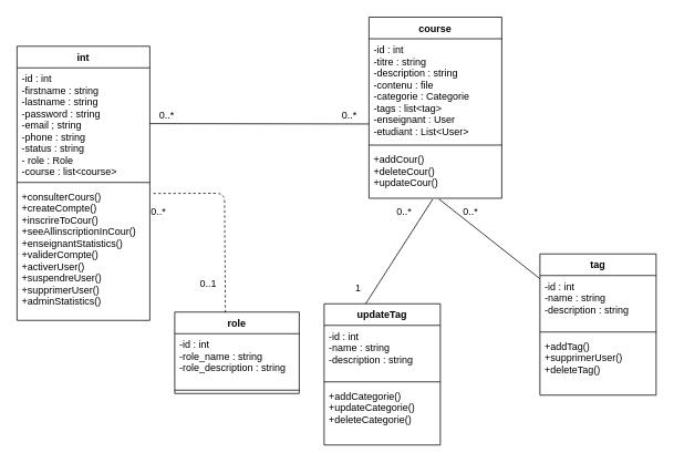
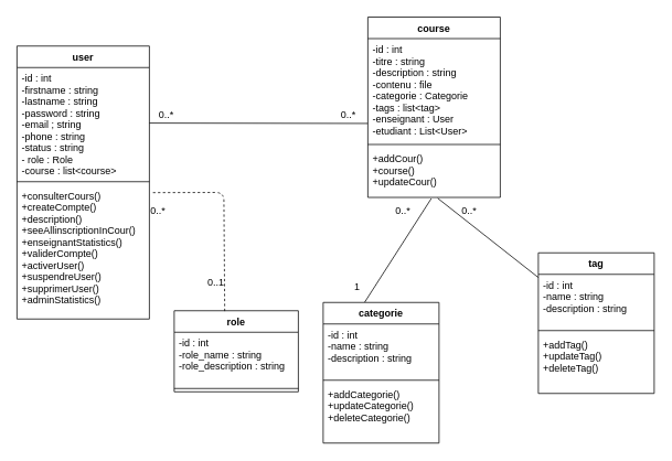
  <mxCell id="0" />
  <mxCell id="1" parent="0" />
  <mxCell id="2" value="role" style="swimlane;fontStyle=1;align=center;verticalAlign=top;childLayout=stackLayout;horizontal=1;startSize=26;horizontalStack=0;resizeParent=1;resizeParentMax=0;resizeLast=0;collapsible=1;marginBottom=0;" parent="1" vertex="1"><mxGeometry x="210" y="375" width="150" height="98" as="geometry" /></mxCell>
  <mxCell id="3" value="-id : int&#10;-role_name : string&#10;-role_description : string" style="text;strokeColor=none;fillColor=none;align=left;verticalAlign=top;spacingLeft=4;spacingRight=4;overflow=hidden;rotatable=0;points=[[0,0.5],[1,0.5]];portConstraint=eastwest;" parent="2" vertex="1"><mxGeometry y="26" width="150" height="64" as="geometry" /></mxCell>
  <mxCell id="4" value="" style="line;strokeWidth=1;fillColor=none;align=left;verticalAlign=middle;spacingTop=-1;spacingLeft=3;spacingRight=3;rotatable=0;labelPosition=right;points=[];portConstraint=eastwest;strokeColor=inherit;" parent="2" vertex="1"><mxGeometry y="90" width="150" height="8" as="geometry" /></mxCell>
  <mxCell id="5" value="" style="endArrow=none;html=1;exitX=0.5;exitY=0;exitDx=0;exitDy=0;entryX=0.504;entryY=1.015;entryDx=0;entryDy=0;entryPerimeter=0;" parent="1" edge="1"><mxGeometry width="50" height="50" relative="1" as="geometry"><mxPoint x="440" y="365" as="sourcePoint" /><mxPoint x="520.64" y="239.39" as="targetPoint" /></mxGeometry></mxCell>
  <mxCell id="6" value="" style="endArrow=none;html=1;" parent="1" edge="1" source="28"><mxGeometry width="50" height="50" relative="1" as="geometry"><mxPoint x="602.96" y="354.46" as="sourcePoint" /><mxPoint x="528.38" y="239" as="targetPoint" /></mxGeometry></mxCell>
- <mxCell id="7" value="updateTag" style="swimlane;fontStyle=1;align=center;verticalAlign=top;childLayout=stackLayout;horizontal=1;startSize=26;horizontalStack=0;resizeParent=1;resizeParentMax=0;resizeLast=0;collapsible=1;marginBottom=0;" parent="1" vertex="1"><mxGeometry x="390" y="365" width="140" height="170" as="geometry" /></mxCell>
+ <mxCell id="7" value="categorie" style="swimlane;fontStyle=1;align=center;verticalAlign=top;childLayout=stackLayout;horizontal=1;startSize=26;horizontalStack=0;resizeParent=1;resizeParentMax=0;resizeLast=0;collapsible=1;marginBottom=0;" parent="1" vertex="1"><mxGeometry x="390" y="365" width="140" height="170" as="geometry" /></mxCell>
  <mxCell id="8" value="-id : int &#10;-name : string&#10;-description : string" style="text;strokeColor=none;fillColor=none;align=left;verticalAlign=top;spacingLeft=4;spacingRight=4;overflow=hidden;rotatable=0;points=[[0,0.5],[1,0.5]];portConstraint=eastwest;" parent="7" vertex="1"><mxGeometry y="26" width="140" height="64" as="geometry" /></mxCell>
  <mxCell id="9" value="" style="line;strokeWidth=1;fillColor=none;align=left;verticalAlign=middle;spacingTop=-1;spacingLeft=3;spacingRight=3;rotatable=0;labelPosition=right;points=[];portConstraint=eastwest;strokeColor=inherit;" parent="7" vertex="1"><mxGeometry y="90" width="140" height="8" as="geometry" /></mxCell>
  <mxCell id="10" value="+addCategorie()&#10;+updateCategorie()&#10;+deleteCategorie()" style="text;strokeColor=none;fillColor=none;align=left;verticalAlign=top;spacingLeft=4;spacingRight=4;overflow=hidden;rotatable=0;points=[[0,0.5],[1,0.5]];portConstraint=eastwest;" parent="7" vertex="1"><mxGeometry y="98" width="140" height="72" as="geometry" /></mxCell>
  <mxCell id="11" value="1" style="text;html=1;align=center;verticalAlign=middle;resizable=0;points=[];autosize=1;strokeColor=none;fillColor=none;" parent="1" vertex="1"><mxGeometry x="416" y="332" width="30" height="30" as="geometry" /></mxCell>
  <mxCell id="12" value="0..*" style="text;html=1;align=center;verticalAlign=middle;resizable=0;points=[];autosize=1;strokeColor=none;fillColor=none;" parent="1" vertex="1"><mxGeometry x="546" y="240" width="40" height="30" as="geometry" /></mxCell>
  <mxCell id="13" value="0..*" style="text;html=1;align=center;verticalAlign=middle;resizable=0;points=[];autosize=1;strokeColor=none;fillColor=none;" parent="1" vertex="1"><mxGeometry x="466" y="240" width="40" height="30" as="geometry" /></mxCell>
  <mxCell id="14" value="" style="endArrow=none;html=1;entryX=1.095;entryY=0.853;entryDx=0;entryDy=0;entryPerimeter=0;" parent="1" source="21" target="15" edge="1"><mxGeometry width="50" height="50" relative="1" as="geometry"><mxPoint x="220" y="155" as="sourcePoint" /><mxPoint x="290" y="175" as="targetPoint" /></mxGeometry></mxCell>
  <mxCell id="15" value="0..*" style="text;html=1;align=center;verticalAlign=middle;resizable=0;points=[];autosize=1;strokeColor=none;fillColor=none;" parent="1" vertex="1"><mxGeometry x="400" y="123" width="40" height="30" as="geometry" /></mxCell>
  <mxCell id="16" value="0..*" style="text;html=1;align=center;verticalAlign=middle;resizable=0;points=[];autosize=1;strokeColor=none;fillColor=none;" parent="1" vertex="1"><mxGeometry x="180" y="123" width="40" height="30" as="geometry" /></mxCell>
  <mxCell id="17" value="" style="endArrow=none;html=1;exitX=0.407;exitY=0.005;exitDx=0;exitDy=0;entryX=1.014;entryY=0.057;entryDx=0;entryDy=0;entryPerimeter=0;exitPerimeter=0;dashed=1;" parent="1" source="2" target="23" edge="1"><mxGeometry width="50" height="50" relative="1" as="geometry"><mxPoint x="389.36" y="251" as="sourcePoint" /><mxPoint x="200" y="240.466" as="targetPoint" /><Array as="points"><mxPoint x="270" y="232" /></Array></mxGeometry></mxCell>
  <mxCell id="18" value="0..*" style="text;html=1;align=center;verticalAlign=middle;resizable=0;points=[];autosize=1;strokeColor=none;fillColor=none;" parent="1" vertex="1"><mxGeometry x="170" y="239" width="40" height="30" as="geometry" /></mxCell>
- <mxCell id="19" value="0..1" style="text;html=1;align=center;verticalAlign=middle;resizable=0;points=[];autosize=1;strokeColor=none;fillColor=none;" parent="1" vertex="1"><mxGeometry x="230" y="326" width="40" height="30" as="geometry" /></mxCell>
- <mxCell id="20" value="int" style="swimlane;fontStyle=1;align=center;verticalAlign=top;childLayout=stackLayout;horizontal=1;startSize=26;horizontalStack=0;resizeParent=1;resizeParentMax=0;resizeLast=0;collapsible=1;marginBottom=0;" parent="1" vertex="1"><mxGeometry x="20" y="55" width="160" height="330" as="geometry" /></mxCell>
+ <mxCell id="19" value="0..1" style="text;html=1;align=center;verticalAlign=middle;resizable=0;points=[];autosize=1;strokeColor=none;fillColor=none;" parent="1" vertex="1"><mxGeometry x="240" y="326" width="40" height="30" as="geometry" /></mxCell>
+ <mxCell id="20" value="user" style="swimlane;fontStyle=1;align=center;verticalAlign=top;childLayout=stackLayout;horizontal=1;startSize=26;horizontalStack=0;resizeParent=1;resizeParentMax=0;resizeLast=0;collapsible=1;marginBottom=0;" parent="1" vertex="1"><mxGeometry x="20" y="55" width="160" height="330" as="geometry" /></mxCell>
  <mxCell id="21" value="-id : int &#10;-firstname : string&#10;-lastname : string &#10;-password : string&#10;-email ; string &#10;-phone : string&#10;-status : string&#10;- role : Role&#10;-course : list&lt;course&gt;" style="text;strokeColor=none;fillColor=none;align=left;verticalAlign=top;spacingLeft=4;spacingRight=4;overflow=hidden;rotatable=0;points=[[0,0.5],[1,0.5]];portConstraint=eastwest;" parent="20" vertex="1"><mxGeometry y="26" width="160" height="134" as="geometry" /></mxCell>
  <mxCell id="22" value="" style="line;strokeWidth=1;fillColor=none;align=left;verticalAlign=middle;spacingTop=-1;spacingLeft=3;spacingRight=3;rotatable=0;labelPosition=right;points=[];portConstraint=eastwest;strokeColor=inherit;" parent="20" vertex="1"><mxGeometry y="160" width="160" height="8" as="geometry" /></mxCell>
- <mxCell id="23" value="+consulterCours()&#10;+createCompte()&#10;+inscrireToCour()&#10;+seeAllinscriptionInCour()&#10;+enseignantStatistics()&#10;+validerCompte()&#10;+activerUser()&#10;+suspendreUser()&#10;+supprimerUser()&#10;+adminStatistics()" style="text;strokeColor=none;fillColor=none;align=left;verticalAlign=top;spacingLeft=4;spacingRight=4;overflow=hidden;rotatable=0;points=[[0,0.5],[1,0.5]];portConstraint=eastwest;" parent="20" vertex="1"><mxGeometry y="168" width="160" height="162" as="geometry" /></mxCell>
+ <mxCell id="23" value="+consulterCours()&#10;+createCompte()&#10;+description()&#10;+seeAllinscriptionInCour()&#10;+enseignantStatistics()&#10;+validerCompte()&#10;+activerUser()&#10;+suspendreUser()&#10;+supprimerUser()&#10;+adminStatistics()" style="text;strokeColor=none;fillColor=none;align=left;verticalAlign=top;spacingLeft=4;spacingRight=4;overflow=hidden;rotatable=0;points=[[0,0.5],[1,0.5]];portConstraint=eastwest;" parent="20" vertex="1"><mxGeometry y="168" width="160" height="162" as="geometry" /></mxCell>
  <mxCell id="24" value="course" style="swimlane;fontStyle=1;align=center;verticalAlign=top;childLayout=stackLayout;horizontal=1;startSize=26;horizontalStack=0;resizeParent=1;resizeParentMax=0;resizeLast=0;collapsible=1;marginBottom=0;" parent="1" vertex="1"><mxGeometry x="444" y="20" width="160" height="218" as="geometry" /></mxCell>
  <mxCell id="25" value="-id : int&#10;-titre : string&#10;-description : string&#10;-contenu : file&#10;-categorie : Categorie&#10;-tags : list&lt;tag&gt;&#10;-enseignant : User&#10;-etudiant : List&lt;User&gt; " style="text;strokeColor=none;fillColor=none;align=left;verticalAlign=top;spacingLeft=4;spacingRight=4;overflow=hidden;rotatable=0;points=[[0,0.5],[1,0.5]];portConstraint=eastwest;" parent="24" vertex="1"><mxGeometry y="26" width="160" height="124" as="geometry" /></mxCell>
  <mxCell id="26" value="" style="line;strokeWidth=1;fillColor=none;align=left;verticalAlign=middle;spacingTop=-1;spacingLeft=3;spacingRight=3;rotatable=0;labelPosition=right;points=[];portConstraint=eastwest;strokeColor=inherit;" parent="24" vertex="1"><mxGeometry y="150" width="160" height="8" as="geometry" /></mxCell>
- <mxCell id="27" value="+addCour()&#10;+deleteCour()&#10;+updateCour()" style="text;strokeColor=none;fillColor=none;align=left;verticalAlign=top;spacingLeft=4;spacingRight=4;overflow=hidden;rotatable=0;points=[[0,0.5],[1,0.5]];portConstraint=eastwest;" parent="24" vertex="1"><mxGeometry y="158" width="160" height="60" as="geometry" /></mxCell>
+ <mxCell id="27" value="+addCour()&#10;+course()&#10;+updateCour()" style="text;strokeColor=none;fillColor=none;align=left;verticalAlign=top;spacingLeft=4;spacingRight=4;overflow=hidden;rotatable=0;points=[[0,0.5],[1,0.5]];portConstraint=eastwest;" parent="24" vertex="1"><mxGeometry y="158" width="160" height="60" as="geometry" /></mxCell>
  <mxCell id="28" value="tag" style="swimlane;fontStyle=1;align=center;verticalAlign=top;childLayout=stackLayout;horizontal=1;startSize=26;horizontalStack=0;resizeParent=1;resizeParentMax=0;resizeLast=0;collapsible=1;marginBottom=0;" vertex="1" parent="1"><mxGeometry x="650" y="305" width="140" height="170" as="geometry" /></mxCell>
  <mxCell id="29" value="-id : int &#10;-name : string&#10;-description : string" style="text;strokeColor=none;fillColor=none;align=left;verticalAlign=top;spacingLeft=4;spacingRight=4;overflow=hidden;rotatable=0;points=[[0,0.5],[1,0.5]];portConstraint=eastwest;" vertex="1" parent="28"><mxGeometry y="26" width="140" height="64" as="geometry" /></mxCell>
  <mxCell id="30" value="" style="line;strokeWidth=1;fillColor=none;align=left;verticalAlign=middle;spacingTop=-1;spacingLeft=3;spacingRight=3;rotatable=0;labelPosition=right;points=[];portConstraint=eastwest;strokeColor=inherit;" vertex="1" parent="28"><mxGeometry y="90" width="140" height="8" as="geometry" /></mxCell>
- <mxCell id="31" value="+addTag()&#10;+supprimerUser()&#10;+deleteTag()" style="text;strokeColor=none;fillColor=none;align=left;verticalAlign=top;spacingLeft=4;spacingRight=4;overflow=hidden;rotatable=0;points=[[0,0.5],[1,0.5]];portConstraint=eastwest;" vertex="1" parent="28"><mxGeometry y="98" width="140" height="72" as="geometry" /></mxCell>
+ <mxCell id="31" value="+addTag()&#10;+updateTag()&#10;+deleteTag()" style="text;strokeColor=none;fillColor=none;align=left;verticalAlign=top;spacingLeft=4;spacingRight=4;overflow=hidden;rotatable=0;points=[[0,0.5],[1,0.5]];portConstraint=eastwest;" vertex="1" parent="28"><mxGeometry y="98" width="140" height="72" as="geometry" /></mxCell>
